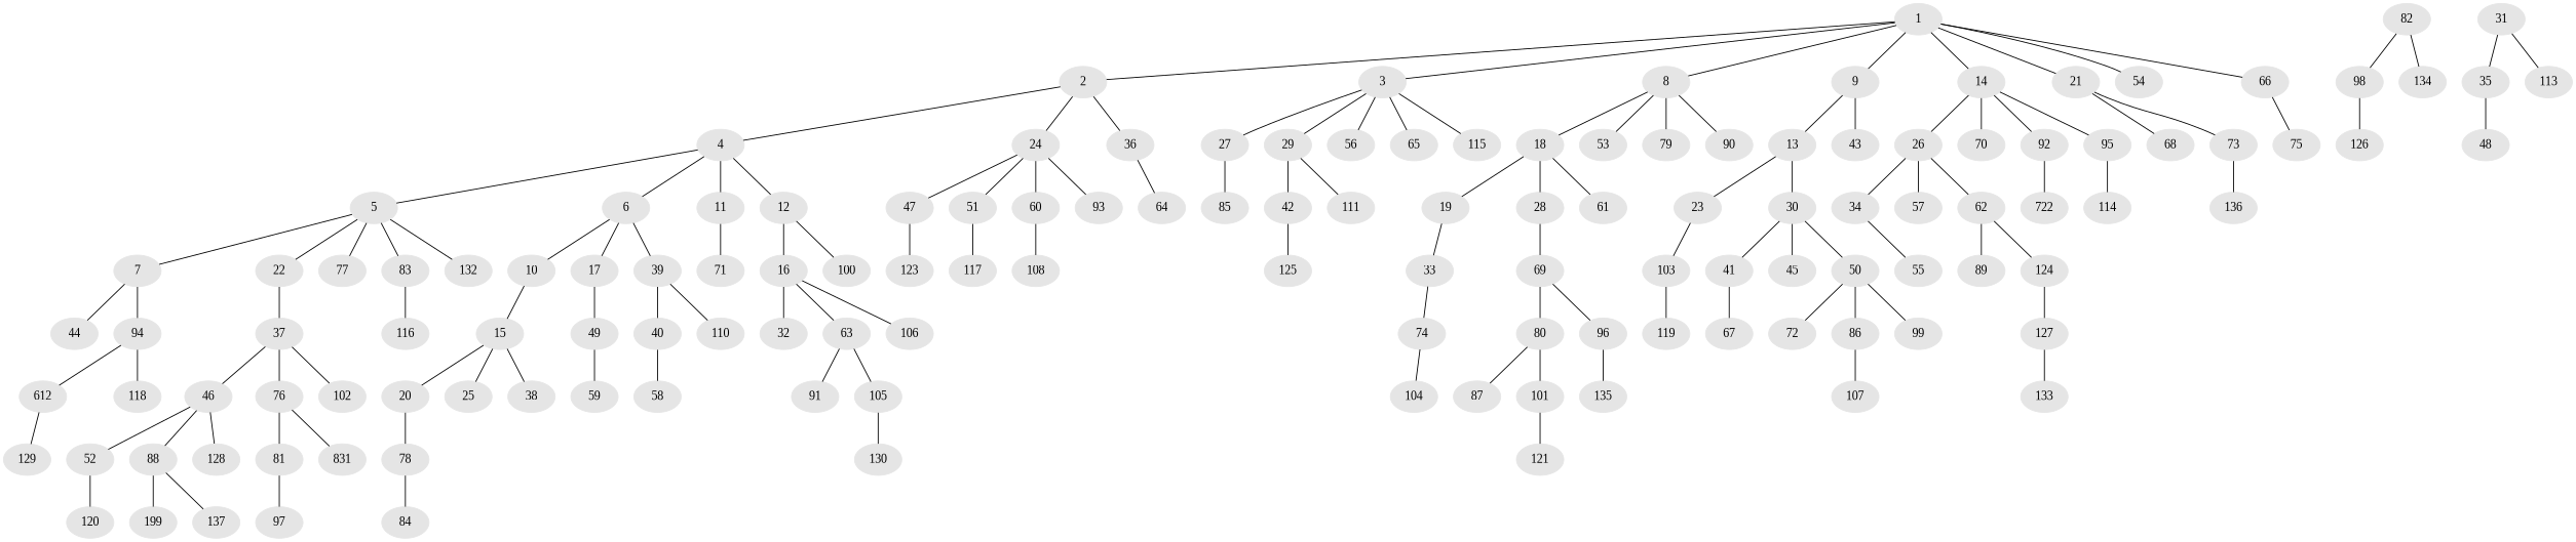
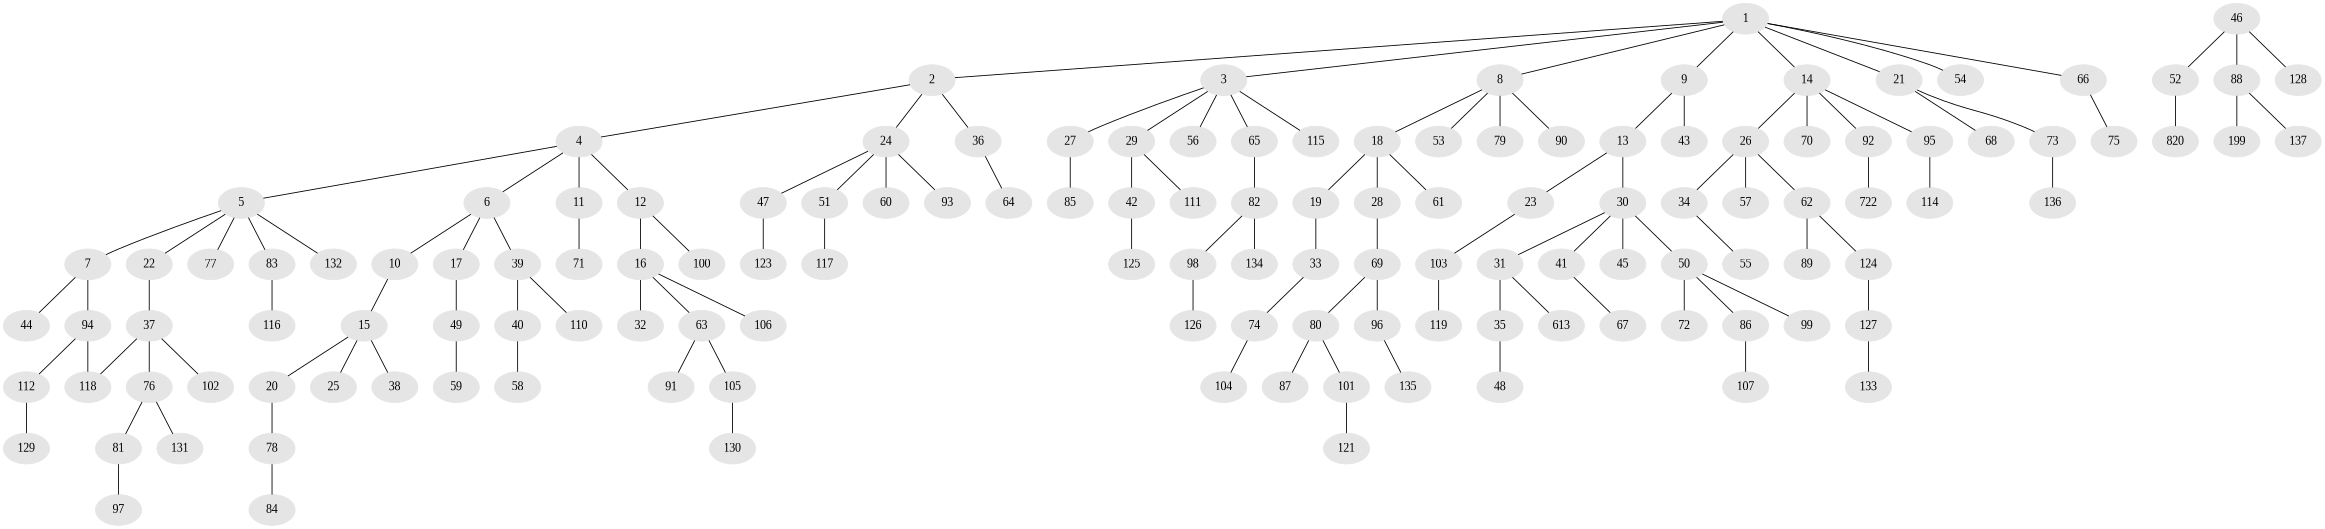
  graph {
    fontname="Liberation Serif"
    node [color=gray90 fontname="Liberation Serif" style=filled]
    edge [fontname="Liberation Serif"]
    1
    2
    3
    8
    9
    14
    21
    54
    66
    4
    24
    36
    27
    29
    56
    65
    115
    18
    53
    79
    90
    13
    43
    26
    70
    92
    95
    68
    73
    75
    5
    6
    11
    12
    47
    51
    60
    93
    64
    85
    42
    111
    82
    7
    22
    77
    83
    132
    10
    17
    39
    71
    16
    100
    44
    94
    37
    116
    15
    49
    40
    110
-   112 [label=612]
+   112
    118
    19
    28
    61
    23
    30
    20
    25
    38
    32
    63
    106
    103
    31
    41
    45
    50
    34
    57
    62
    n84 [label=722]
    114
    78
    91
    105
    59
    33
    69
    74
    84
    136
    46
    76
    102
    119
    123
    117
-   108
    55
    89
    124
    80
    96
    125
    35
-   113
+   113 [label=613]
    67
    72
    86
    99
    48
    104
    52
    88
    128
    81
-   131 [label=831]
+   131
    58
-   120
+   120 [label=820]
    n123 [label=199]
    137
    107
    127
    130
    98
    134
    87
    101
    135
    97
    121
    126
    129
    133
    1 -- 2
    1 -- 3
    1 -- 8
    1 -- 9
    1 -- 14
    1 -- 21
    1 -- 54
    1 -- 66
    2 -- 4
    2 -- 24
    2 -- 36
    3 -- 27
    3 -- 29
    3 -- 56
    3 -- 65
    3 -- 115
    8 -- 18
    8 -- 53
    8 -- 79
    8 -- 90
    9 -- 13
    9 -- 43
    14 -- 26
    14 -- 70
    14 -- 92
    14 -- 95
    21 -- 68
    21 -- 73
    66 -- 75
    4 -- 5
    4 -- 6
    4 -- 11
    4 -- 12
    24 -- 47
    24 -- 51
    24 -- 60
    24 -- 93
    36 -- 64
    27 -- 85
    29 -- 42
    29 -- 111
+   65 -- 82
    18 -- 19
    18 -- 28
    18 -- 61
    13 -- 23
    13 -- 30
    26 -- 34
    26 -- 57
    26 -- 62
    92 -- n84
    95 -- 114
    73 -- 136
    5 -- 7
    5 -- 22
    5 -- 77
    5 -- 83
    5 -- 132
    6 -- 10
    6 -- 17
    6 -- 39
    11 -- 71
    12 -- 16
    12 -- 100
    47 -- 123
    51 -- 117
-   60 -- 108
    42 -- 125
    82 -- 98
    82 -- 134
    7 -- 44
    7 -- 94
    22 -- 37
    83 -- 116
    10 -- 15
    17 -- 49
    39 -- 40
    39 -- 110
    16 -- 32
    16 -- 63
    16 -- 106
    94 -- 112
    94 -- 118
-   37 -- 46
+   37 -- 118
    37 -- 76
    37 -- 102
    15 -- 20
    15 -- 25
    15 -- 38
    49 -- 59
    40 -- 58
    112 -- 129
    19 -- 33
    28 -- 69
    23 -- 103
+   30 -- 31
    30 -- 41
    30 -- 45
    30 -- 50
    20 -- 78
    63 -- 91
    63 -- 105
    103 -- 119
    31 -- 35
    31 -- 113
    41 -- 67
    50 -- 72
    50 -- 86
    50 -- 99
    34 -- 55
    62 -- 89
    62 -- 124
    78 -- 84
    105 -- 130
    33 -- 74
    69 -- 80
    69 -- 96
    74 -- 104
    46 -- 52
    46 -- 88
    46 -- 128
    76 -- 81
    76 -- 131
    124 -- 127
    80 -- 87
    80 -- 101
    96 -- 135
    35 -- 48
    86 -- 107
    52 -- 120
    88 -- n123
    88 -- 137
    81 -- 97
    127 -- 133
    98 -- 126
    101 -- 121
  }
